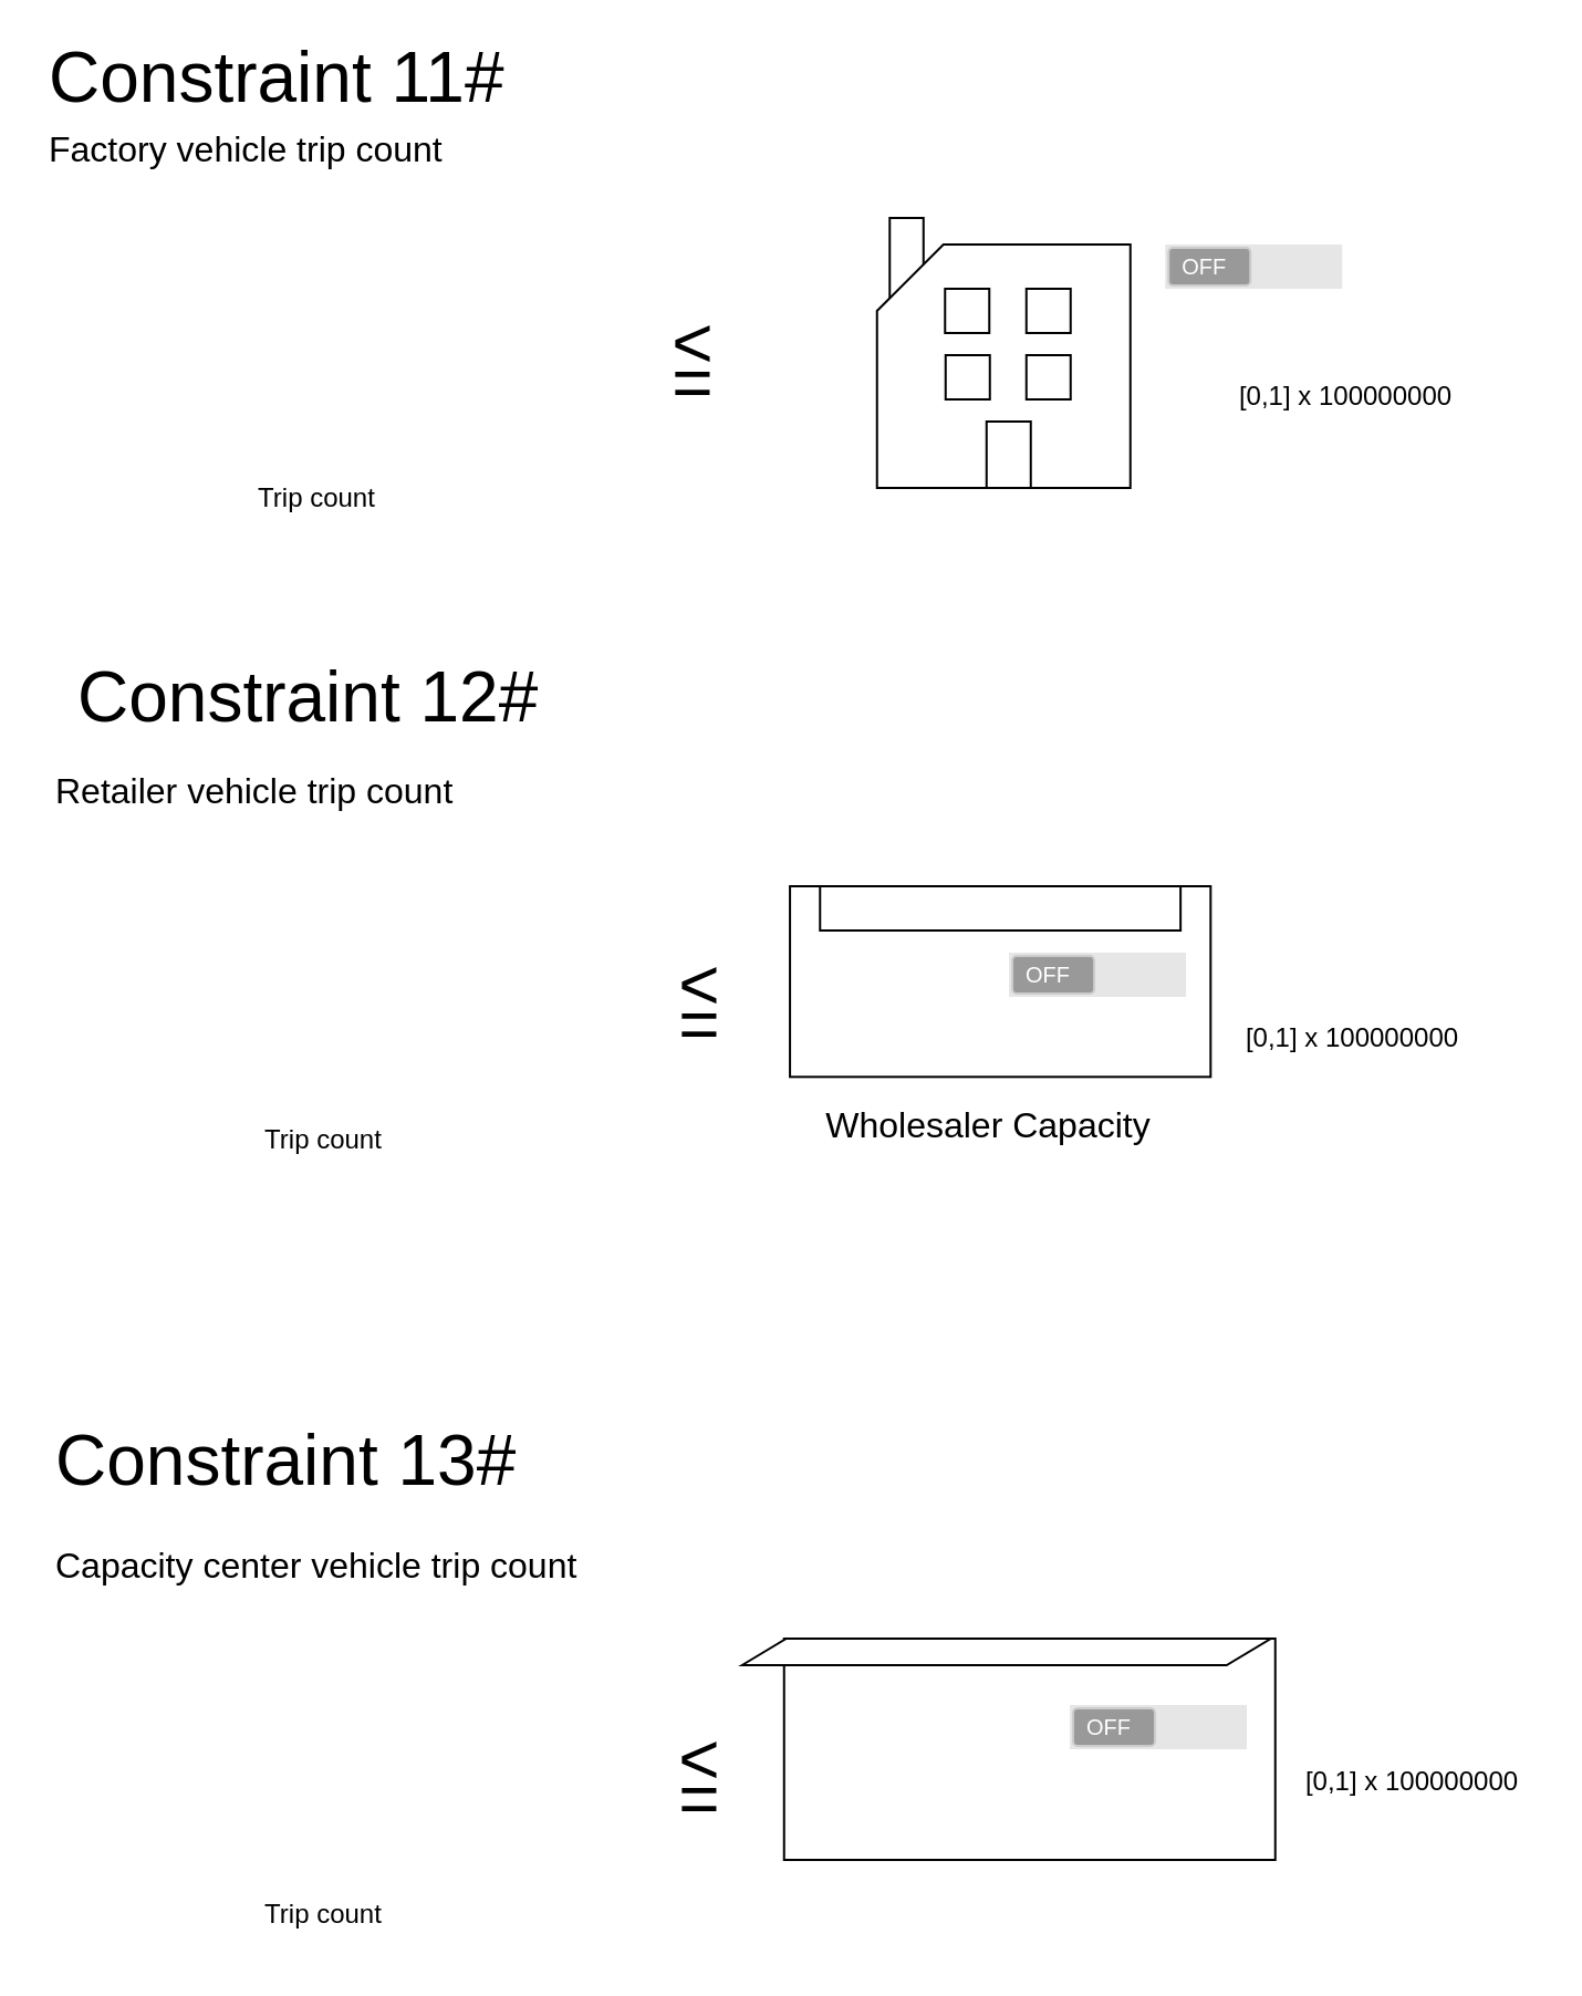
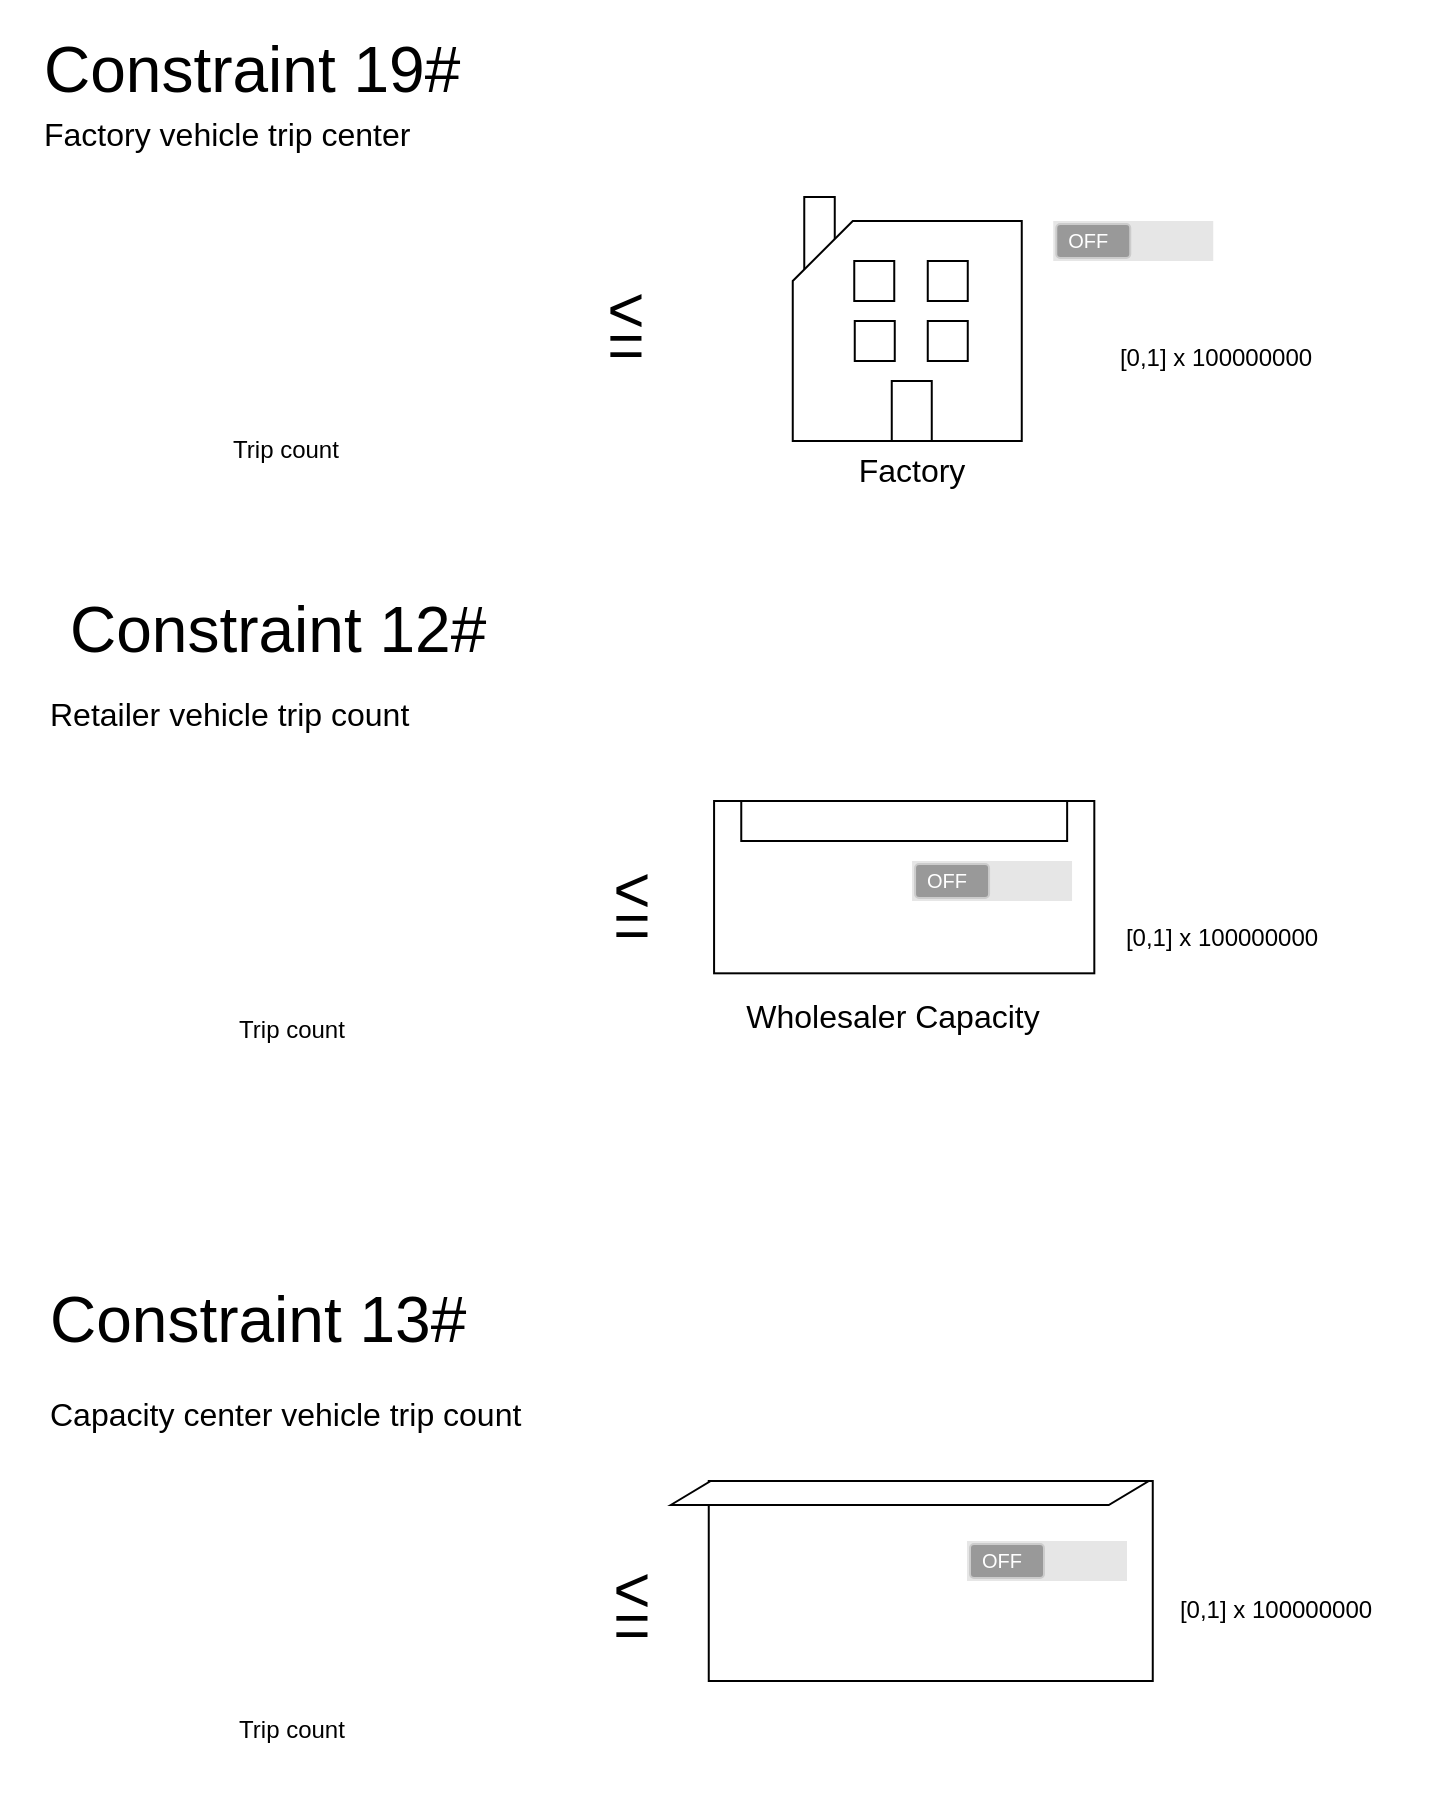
  <mxCell id="0" />
  <mxCell id="1" parent="0" />
  <mxCell id="2" value="" style="shape=image;html=1;verticalAlign=top;verticalLabelPosition=bottom;labelBackgroundColor=#ffffff;imageAspect=0;aspect=fixed;image=https://cdn4.iconfinder.com/data/icons/free-ui-set/200/line_3-05-128.png" vertex="1" parent="1"><mxGeometry x="33" y="100" width="128" height="128" as="geometry" /></mxCell>
  <mxCell id="3" value="" style="shape=image;html=1;verticalAlign=top;verticalLabelPosition=bottom;labelBackgroundColor=#ffffff;imageAspect=0;aspect=fixed;image=https://cdn4.iconfinder.com/data/icons/free-ui-set/200/line_3-05-128.png" vertex="1" parent="1"><mxGeometry x="123" y="100" width="128" height="128" as="geometry" /></mxCell>
  <mxCell id="4" value="" style="verticalLabelPosition=bottom;verticalAlign=top;html=1;shadow=0;dashed=0;strokeWidth=1;shape=mxgraph.android.switch_off;fillColor=#E6E6E6;sketch=0;" vertex="1" parent="1"><mxGeometry x="526.13" y="110" width="80" height="20" as="geometry" /></mxCell>
  <mxCell id="5" value="" style="group" vertex="1" connectable="0" parent="1"><mxGeometry x="283" y="140.38" width="60" height="47.25" as="geometry" /></mxCell>
  <mxCell id="6" value="=" style="text;html=1;strokeColor=none;fillColor=none;align=center;verticalAlign=middle;whiteSpace=wrap;rounded=0;fontSize=32;" vertex="1" parent="5"><mxGeometry y="17.25" width="60" height="30" as="geometry" /></mxCell>
  <mxCell id="7" value="&amp;lt;" style="text;html=1;strokeColor=none;fillColor=none;align=center;verticalAlign=middle;whiteSpace=wrap;rounded=0;fontSize=32;" vertex="1" parent="5"><mxGeometry width="60" height="30" as="geometry" /></mxCell>
  <mxCell id="8" value="" style="group" vertex="1" connectable="0" parent="1"><mxGeometry x="384.63" y="98" width="141.5" height="161.5" as="geometry" /></mxCell>
  <mxCell id="9" value="" style="rounded=0;whiteSpace=wrap;html=1;" vertex="1" parent="8"><mxGeometry x="17" width="15.25" height="40" as="geometry" /></mxCell>
+ <mxCell id="10" value="Factory" style="text;html=1;strokeColor=none;fillColor=none;align=center;verticalAlign=middle;whiteSpace=wrap;rounded=0;fontSize=16;" vertex="1" parent="8"><mxGeometry y="122" width="141.5" height="30" as="geometry" /></mxCell>
  <mxCell id="11" value="" style="shape=card;whiteSpace=wrap;html=1;" vertex="1" parent="8"><mxGeometry x="11.25" y="12" width="114.5" height="110" as="geometry" /></mxCell>
  <mxCell id="12" value="" style="whiteSpace=wrap;html=1;aspect=fixed;" vertex="1" parent="8"><mxGeometry x="78.75" y="62" width="20" height="20" as="geometry" /></mxCell>
  <mxCell id="13" value="" style="whiteSpace=wrap;html=1;aspect=fixed;" vertex="1" parent="8"><mxGeometry x="42" y="32" width="20" height="20" as="geometry" /></mxCell>
  <mxCell id="14" value="" style="whiteSpace=wrap;html=1;aspect=fixed;" vertex="1" parent="8"><mxGeometry x="78.75" y="32" width="20" height="20" as="geometry" /></mxCell>
  <mxCell id="15" value="" style="whiteSpace=wrap;html=1;aspect=fixed;" vertex="1" parent="8"><mxGeometry x="42.25" y="62" width="20" height="20" as="geometry" /></mxCell>
  <mxCell id="16" value="" style="rounded=0;whiteSpace=wrap;html=1;" vertex="1" parent="8"><mxGeometry x="60.75" y="92" width="20" height="30" as="geometry" /></mxCell>
  <mxCell id="17" value="[0,1] x 100000000" style="text;html=1;strokeColor=none;fillColor=none;align=center;verticalAlign=middle;whiteSpace=wrap;rounded=0;" vertex="1" parent="1"><mxGeometry x="553" y="163.75" width="110" height="30" as="geometry" /></mxCell>
  <mxCell id="18" value="Trip count" style="text;html=1;strokeColor=none;fillColor=none;align=center;verticalAlign=middle;whiteSpace=wrap;rounded=0;" vertex="1" parent="1"><mxGeometry x="113" y="210" width="60" height="30" as="geometry" /></mxCell>
- <mxCell id="19" value="Constraint 11#" style="text;html=1;strokeColor=none;fillColor=none;align=left;verticalAlign=middle;whiteSpace=wrap;rounded=0;fontSize=32;" vertex="1" parent="1"><mxGeometry x="20" y="20" width="247.25" height="30" as="geometry" /></mxCell>
- <mxCell id="20" value="Factory vehicle trip count" style="text;html=1;strokeColor=none;fillColor=none;align=left;verticalAlign=middle;whiteSpace=wrap;rounded=0;fontSize=16;" vertex="1" parent="1"><mxGeometry x="20" y="52" width="387.25" height="30" as="geometry" /></mxCell>
+ <mxCell id="19" value="Constraint 19#" style="text;html=1;strokeColor=none;fillColor=none;align=left;verticalAlign=middle;whiteSpace=wrap;rounded=0;fontSize=32;" vertex="1" parent="1"><mxGeometry x="20" y="20" width="247.25" height="30" as="geometry" /></mxCell>
+ <mxCell id="20" value="Factory vehicle trip center" style="text;html=1;strokeColor=none;fillColor=none;align=left;verticalAlign=middle;whiteSpace=wrap;rounded=0;fontSize=16;" vertex="1" parent="1"><mxGeometry x="20" y="52" width="387.25" height="30" as="geometry" /></mxCell>
  <mxCell id="21" value="" style="shape=image;html=1;verticalAlign=top;verticalLabelPosition=bottom;labelBackgroundColor=#ffffff;imageAspect=0;aspect=fixed;image=https://cdn4.iconfinder.com/data/icons/free-ui-set/200/line_3-05-128.png" vertex="1" parent="1"><mxGeometry x="36" y="390" width="128" height="128" as="geometry" /></mxCell>
  <mxCell id="22" value="" style="shape=image;html=1;verticalAlign=top;verticalLabelPosition=bottom;labelBackgroundColor=#ffffff;imageAspect=0;aspect=fixed;image=https://cdn4.iconfinder.com/data/icons/free-ui-set/200/line_3-05-128.png" vertex="1" parent="1"><mxGeometry x="126" y="390" width="128" height="128" as="geometry" /></mxCell>
  <mxCell id="23" value="" style="group" vertex="1" connectable="0" parent="1"><mxGeometry x="286" y="430.38" width="60" height="47.25" as="geometry" /></mxCell>
  <mxCell id="24" value="=" style="text;html=1;strokeColor=none;fillColor=none;align=center;verticalAlign=middle;whiteSpace=wrap;rounded=0;fontSize=32;" vertex="1" parent="23"><mxGeometry y="17.25" width="60" height="30" as="geometry" /></mxCell>
  <mxCell id="25" value="&amp;lt;" style="text;html=1;strokeColor=none;fillColor=none;align=center;verticalAlign=middle;whiteSpace=wrap;rounded=0;fontSize=32;" vertex="1" parent="23"><mxGeometry width="60" height="30" as="geometry" /></mxCell>
  <mxCell id="26" value="[0,1] x 100000000" style="text;html=1;strokeColor=none;fillColor=none;align=center;verticalAlign=middle;whiteSpace=wrap;rounded=0;" vertex="1" parent="1"><mxGeometry x="556" y="453.75" width="110" height="30" as="geometry" /></mxCell>
  <mxCell id="27" value="Trip count" style="text;html=1;strokeColor=none;fillColor=none;align=center;verticalAlign=middle;whiteSpace=wrap;rounded=0;" vertex="1" parent="1"><mxGeometry x="116" y="500" width="60" height="30" as="geometry" /></mxCell>
  <mxCell id="28" value="Constraint 12#" style="text;html=1;strokeColor=none;fillColor=none;align=left;verticalAlign=middle;whiteSpace=wrap;rounded=0;fontSize=32;" vertex="1" parent="1"><mxGeometry x="33" y="300" width="247.25" height="30" as="geometry" /></mxCell>
  <mxCell id="29" value="Retailer vehicle trip count" style="text;html=1;strokeColor=none;fillColor=none;align=left;verticalAlign=middle;whiteSpace=wrap;rounded=0;fontSize=16;" vertex="1" parent="1"><mxGeometry x="23" y="342" width="387.25" height="30" as="geometry" /></mxCell>
  <mxCell id="30" value="" style="group" vertex="1" connectable="0" parent="1"><mxGeometry x="329" y="400" width="217.66" height="120.62" as="geometry" /></mxCell>
  <mxCell id="31" value="" style="rounded=0;whiteSpace=wrap;html=1;fontSize=16;" vertex="1" parent="30"><mxGeometry x="27.538" width="190.122" height="86.159" as="geometry" /></mxCell>
  <mxCell id="32" value="Wholesaler Capacity" style="text;html=1;strokeColor=none;fillColor=none;align=center;verticalAlign=middle;whiteSpace=wrap;rounded=0;fontSize=16;" vertex="1" parent="30"><mxGeometry x="27.538" y="94.778" width="178.997" height="25.842" as="geometry" /></mxCell>
  <mxCell id="33" value="" style="rounded=0;whiteSpace=wrap;html=1;" vertex="1" parent="30"><mxGeometry x="41.13" width="162.94" height="20" as="geometry" /></mxCell>
  <mxCell id="34" value="" style="verticalLabelPosition=bottom;verticalAlign=top;html=1;shadow=0;dashed=0;strokeWidth=1;shape=mxgraph.android.switch_off;fillColor=#E6E6E6;sketch=0;" vertex="1" parent="30"><mxGeometry x="126.53" y="30.0" width="80" height="20" as="geometry" /></mxCell>
  <mxCell id="35" value="" style="shape=image;html=1;verticalAlign=top;verticalLabelPosition=bottom;labelBackgroundColor=#ffffff;imageAspect=0;aspect=fixed;image=https://cdn4.iconfinder.com/data/icons/free-ui-set/200/line_3-05-128.png" vertex="1" parent="1"><mxGeometry x="36" y="740" width="128" height="128" as="geometry" /></mxCell>
  <mxCell id="36" value="" style="shape=image;html=1;verticalAlign=top;verticalLabelPosition=bottom;labelBackgroundColor=#ffffff;imageAspect=0;aspect=fixed;image=https://cdn4.iconfinder.com/data/icons/free-ui-set/200/line_3-05-128.png" vertex="1" parent="1"><mxGeometry x="126" y="740" width="128" height="128" as="geometry" /></mxCell>
  <mxCell id="37" value="" style="group" vertex="1" connectable="0" parent="1"><mxGeometry x="286" y="780.38" width="60" height="47.25" as="geometry" /></mxCell>
  <mxCell id="38" value="=" style="text;html=1;strokeColor=none;fillColor=none;align=center;verticalAlign=middle;whiteSpace=wrap;rounded=0;fontSize=32;" vertex="1" parent="37"><mxGeometry y="17.25" width="60" height="30" as="geometry" /></mxCell>
  <mxCell id="39" value="&amp;lt;" style="text;html=1;strokeColor=none;fillColor=none;align=center;verticalAlign=middle;whiteSpace=wrap;rounded=0;fontSize=32;" vertex="1" parent="37"><mxGeometry width="60" height="30" as="geometry" /></mxCell>
  <mxCell id="40" value="[0,1] x 100000000" style="text;html=1;strokeColor=none;fillColor=none;align=center;verticalAlign=middle;whiteSpace=wrap;rounded=0;" vertex="1" parent="1"><mxGeometry x="583" y="790" width="110" height="30" as="geometry" /></mxCell>
  <mxCell id="41" value="Trip count" style="text;html=1;strokeColor=none;fillColor=none;align=center;verticalAlign=middle;whiteSpace=wrap;rounded=0;" vertex="1" parent="1"><mxGeometry x="116" y="850" width="60" height="30" as="geometry" /></mxCell>
  <mxCell id="42" value="Constraint 13#" style="text;html=1;strokeColor=none;fillColor=none;align=left;verticalAlign=middle;whiteSpace=wrap;rounded=0;fontSize=32;" vertex="1" parent="1"><mxGeometry x="23" y="645" width="247.25" height="30" as="geometry" /></mxCell>
  <mxCell id="43" value="Capacity center vehicle trip count" style="text;html=1;strokeColor=none;fillColor=none;align=left;verticalAlign=middle;whiteSpace=wrap;rounded=0;fontSize=16;" vertex="1" parent="1"><mxGeometry x="23" y="692" width="387.25" height="30" as="geometry" /></mxCell>
  <mxCell id="44" value="" style="rounded=0;whiteSpace=wrap;html=1;fontSize=16;" vertex="1" parent="1"><mxGeometry x="353.88" y="740" width="222" height="100" as="geometry" /></mxCell>
  <mxCell id="45" value="" style="shape=parallelogram;perimeter=parallelogramPerimeter;whiteSpace=wrap;html=1;fixedSize=1;fontSize=16;" vertex="1" parent="1"><mxGeometry x="334.88" y="740" width="239" height="12" as="geometry" /></mxCell>
  <mxCell id="46" value="" style="verticalLabelPosition=bottom;verticalAlign=top;html=1;shadow=0;dashed=0;strokeWidth=1;shape=mxgraph.android.switch_off;fillColor=#E6E6E6;sketch=0;" vertex="1" parent="1"><mxGeometry x="483" y="770" width="80" height="20" as="geometry" /></mxCell>
